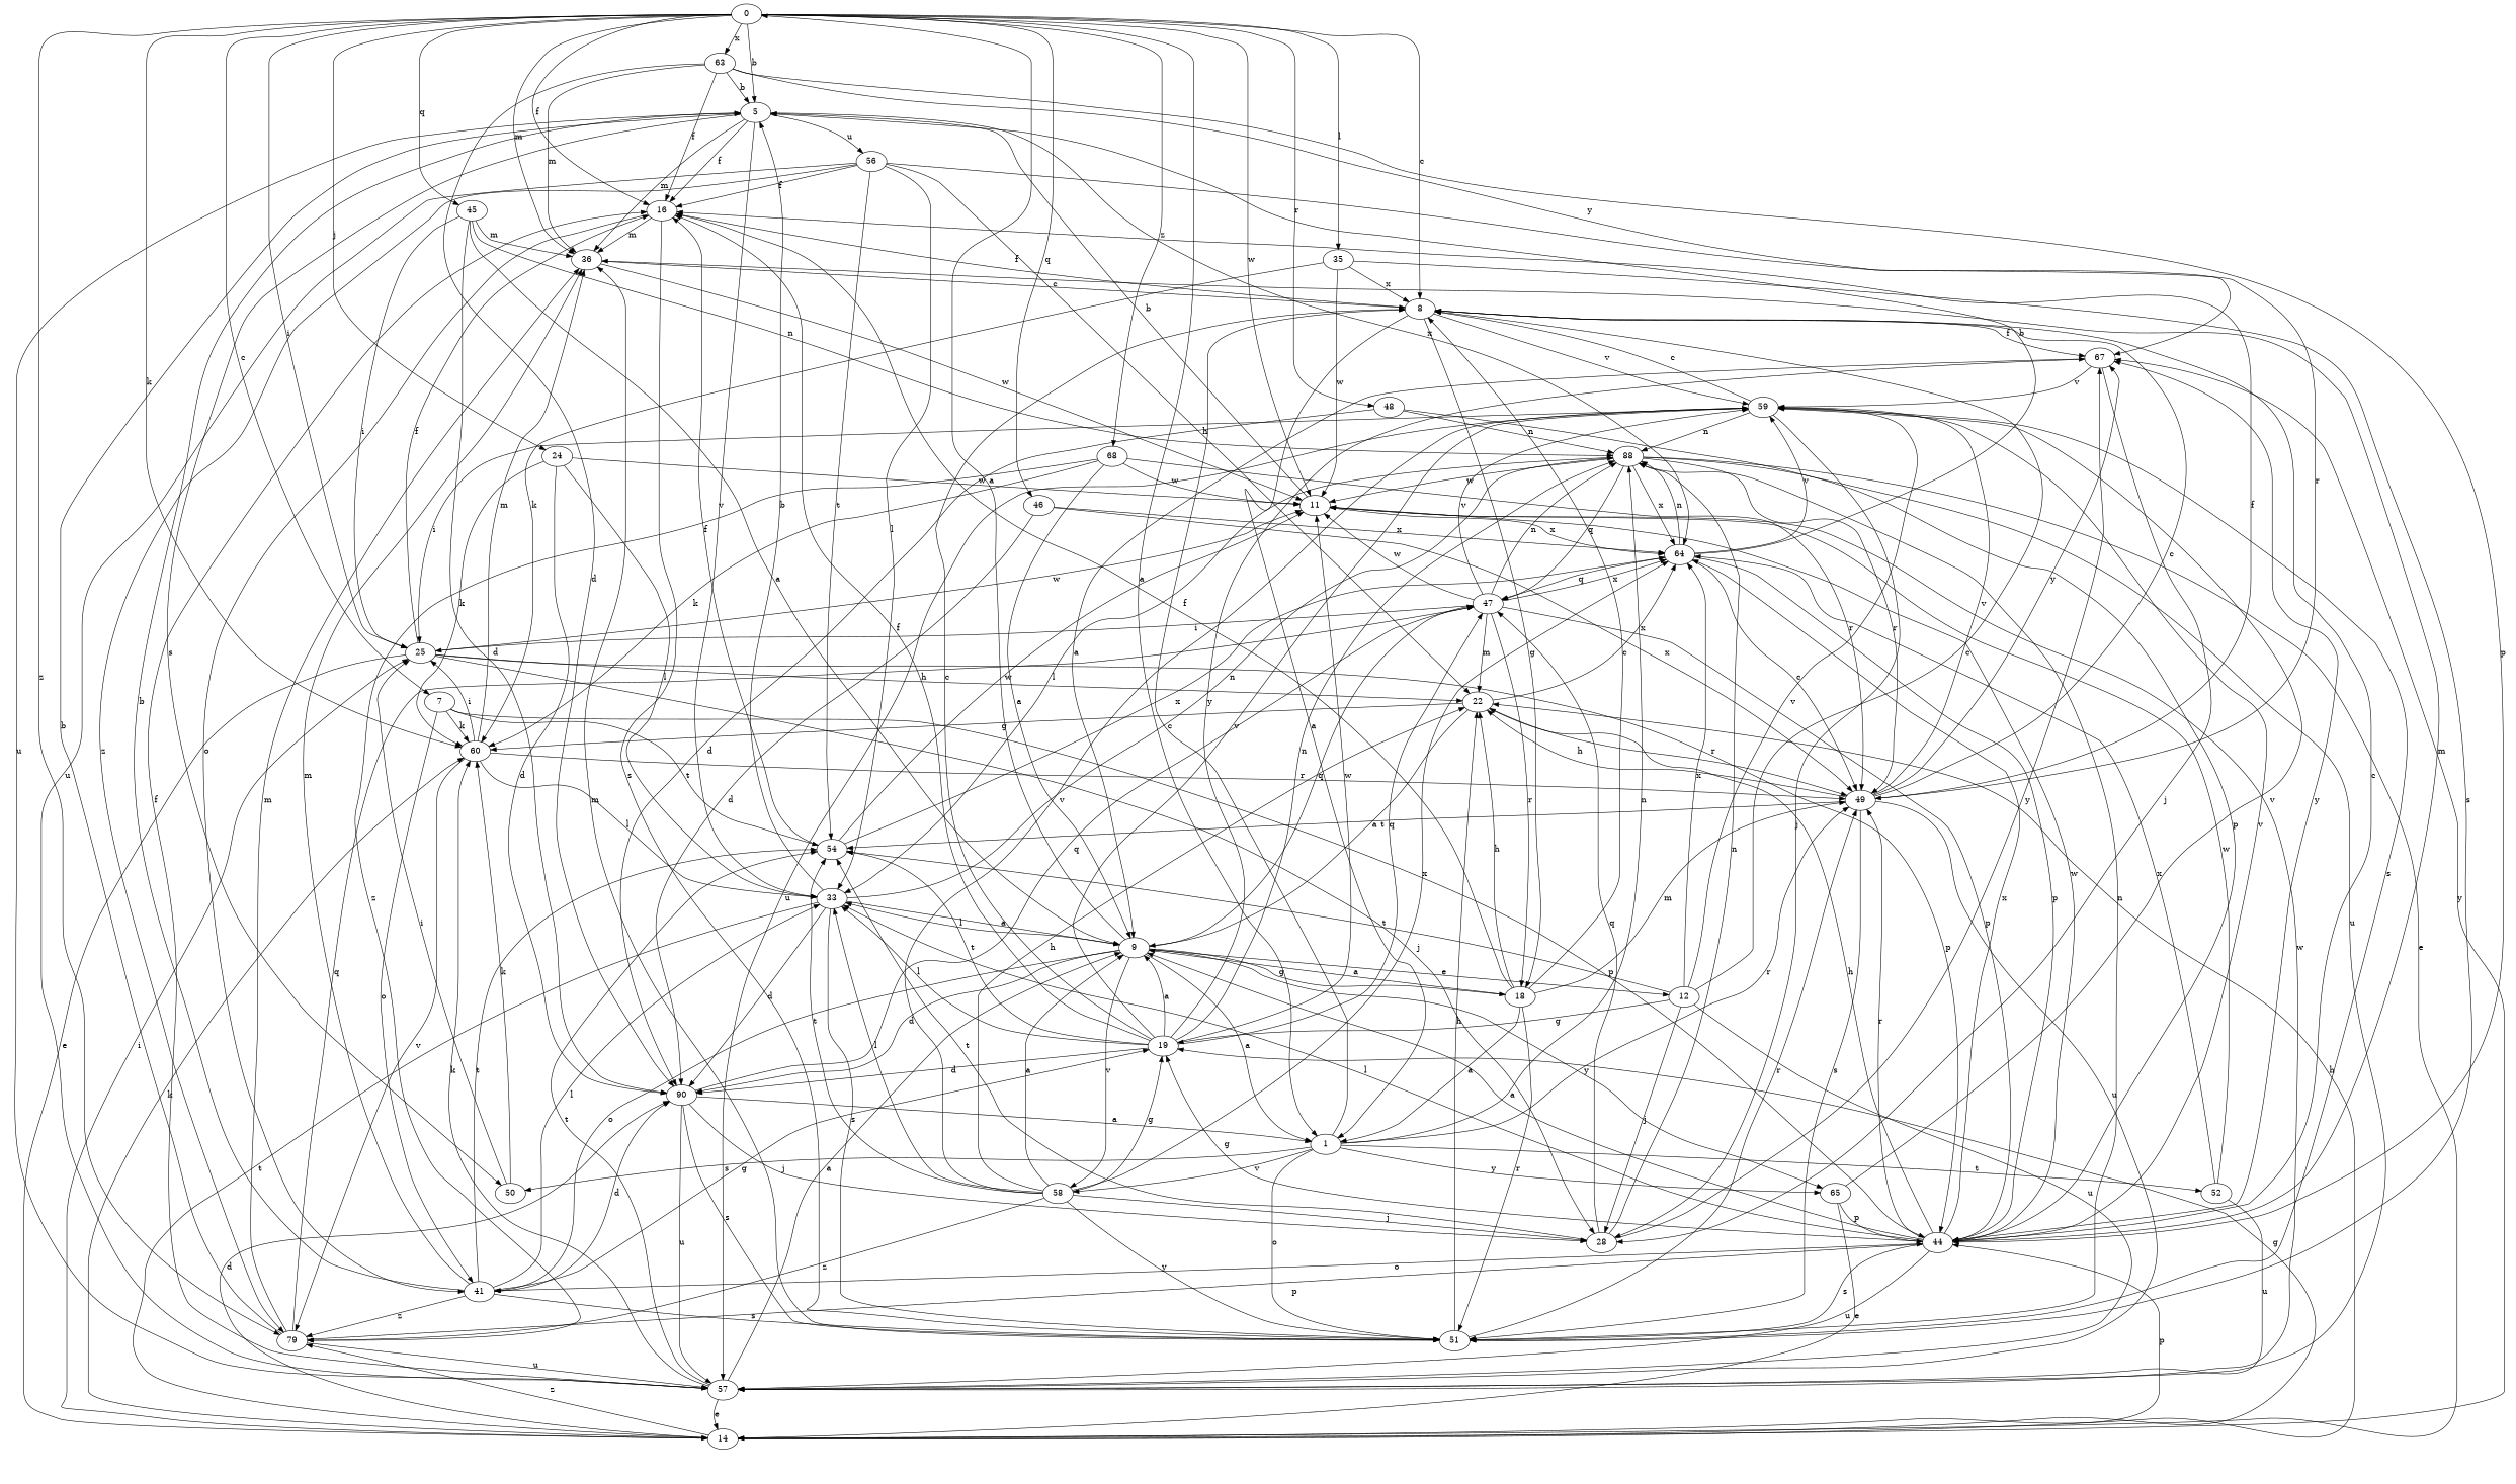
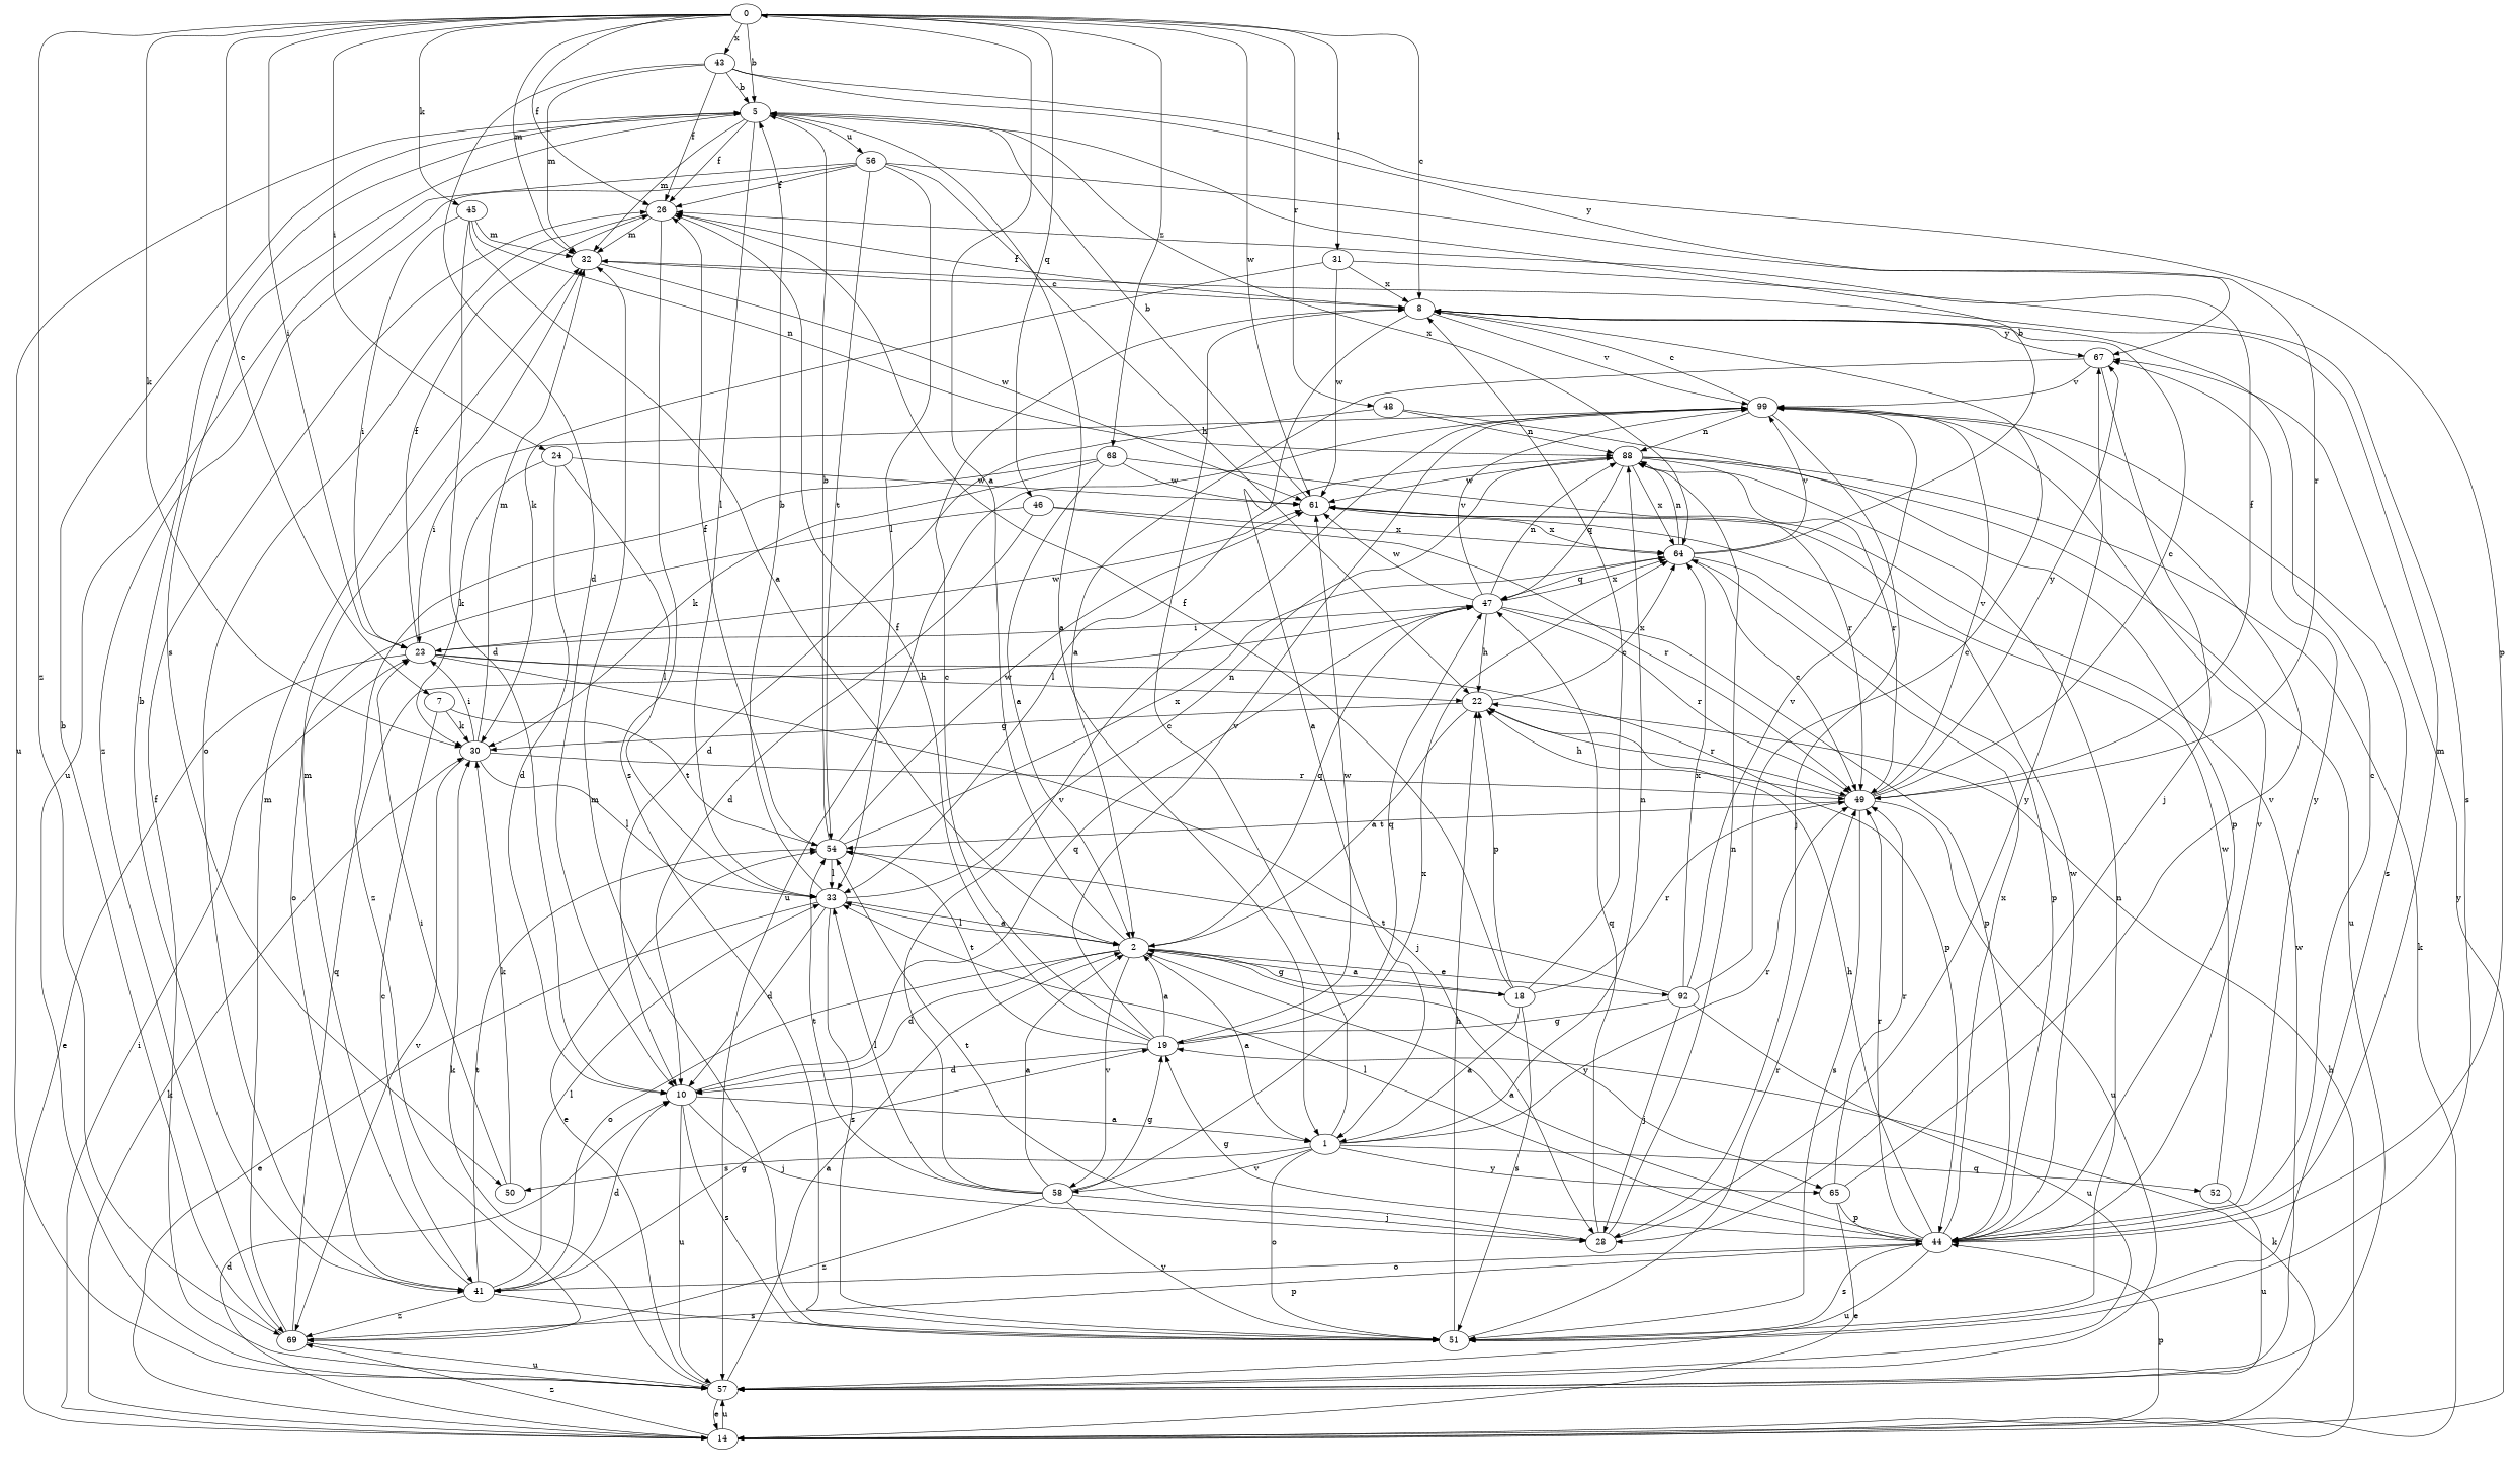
  strict digraph {
    0
    5
    7
    8
-   16
+   16 [label=26]
    24
-   25
-   30 [label=60]
-   31 [label=35]
-   36
+   25 [label=23]
+   30
+   31
+   36 [label=32]
    45
    46
    48
-   61 [label=11]
-   63
+   61
+   63 [label=43]
    68
-   69 [label=79]
+   69
    1
    50
    33
    56
    57
    64
    41
    44
    54
    18
-   59
+   59 [label=99]
    67
    51
-   10 [label=90]
+   10
    28
    n33 [label=14]
    22
    49
    n36 [label=88]
-   2 [label=9]
+   2
    47
    52
    58
    65
    19
-   12
+   12 [label=92]
    0 -> 5 [label=b]
    0 -> 7 [label=c]
    0 -> 8 [label=c]
    0 -> 16 [label=f]
-   0 -> 24 [label=j]
+   0 -> 24 [label=i]
    0 -> 25 [label=i]
    0 -> 30 [label=k]
    0 -> 31 [label=l]
    0 -> 36 [label=m]
-   0 -> 45 [label=q]
+   0 -> 45 [label=k]
    0 -> 46 [label=q]
    0 -> 48 [label=r]
    0 -> 61 [label=w]
    0 -> 63 [label=x]
    0 -> 68 [label=z]
    0 -> 69 [label=z]
    5 -> 16 [label=f]
    5 -> 36 [label=m]
-   0 -> 1 [label=a]
+   5 -> 1 [label=a]
    5 -> 50 [label=s]
-   5 -> 33 [label=v]
+   5 -> 33 [label=l]
    5 -> 56 [label=u]
    5 -> 57 [label=u]
    5 -> 64 [label=x]
    7 -> 30 [label=k]
-   7 -> 41 [label=o]
-   7 -> 44 [label=p]
+   7 -> 41 [label=c]
    7 -> 54 [label=t]
    8 -> 16 [label=f]
    8 -> 1 [label=a]
-   8 -> 18 [label=g]
    8 -> 59 [label=v]
-   8 -> 67 [label=f]
+   8 -> 67 [label=y]
    16 -> 36 [label=m]
    16 -> 41 [label=o]
    16 -> 51 [label=s]
    24 -> 30 [label=k]
    24 -> 61 [label=w]
    24 -> 33 [label=l]
    24 -> 10 [label=d]
    25 -> 16 [label=f]
    25 -> 61 [label=w]
    25 -> 44 [label=p]
    25 -> 28 [label=j]
    25 -> n33 [label=e]
    25 -> 22 [label=h]
    30 -> 25 [label=i]
    30 -> 36 [label=m]
    30 -> 69 [label=v]
    30 -> 33 [label=l]
    30 -> 49 [label=r]
    31 -> 8 [label=x]
    31 -> 30 [label=k]
    31 -> 61 [label=w]
    31 -> 51 [label=s]
    36 -> 8 [label=c]
    36 -> 61 [label=w]
    45 -> 25 [label=i]
    45 -> 36 [label=m]
    45 -> 10 [label=d]
    45 -> n36 [label=n]
    45 -> 2 [label=a]
    46 -> 64 [label=x]
+   46 -> 41 [label=o]
    46 -> 10 [label=d]
-   46 -> 49 [label=x]
+   46 -> 49 [label=r]
    48 -> 44 [label=p]
    48 -> 10 [label=d]
    48 -> n36 [label=n]
    61 -> 5 [label=b]
    61 -> 64 [label=x]
    63 -> 5 [label=b]
    63 -> 16 [label=f]
    63 -> 36 [label=m]
    63 -> 44 [label=p]
    63 -> 67 [label=y]
    63 -> 10 [label=d]
    68 -> 30 [label=k]
    68 -> 61 [label=w]
    68 -> 69 [label=z]
    68 -> 49 [label=r]
    68 -> 2 [label=a]
    69 -> 5 [label=b]
    69 -> 36 [label=m]
    69 -> 57 [label=u]
    69 -> 44 [label=p]
    69 -> 47 [label=q]
    1 -> 8 [label=c]
    1 -> 50 [label=s]
    1 -> 51 [label=o]
    1 -> 49 [label=r]
    1 -> n36 [label=n]
-   1 -> 52 [label=t]
+   1 -> 52 [label=q]
    1 -> 58 [label=v]
    1 -> 65 [label=y]
    50 -> 25 [label=i]
    50 -> 30 [label=k]
    33 -> 5 [label=b]
    33 -> 51 [label=s]
    33 -> 10 [label=d]
-   33 -> n33 [label=t]
+   33 -> n33 [label=e]
    33 -> n36 [label=n]
    33 -> 2 [label=a]
    56 -> 16 [label=f]
    56 -> 69 [label=z]
    56 -> 33 [label=l]
    56 -> 57 [label=u]
    56 -> 54 [label=t]
    56 -> 22 [label=h]
    56 -> 49 [label=r]
    57 -> 16 [label=f]
    57 -> 30 [label=k]
    57 -> 61 [label=w]
-   57 -> 54 [label=t]
+   57 -> 54 [label=e]
    57 -> n33 [label=e]
    57 -> 2 [label=a]
    64 -> 5 [label=b]
    64 -> 44 [label=p]
    64 -> 59 [label=v]
    64 -> 49 [label=c]
    64 -> n36 [label=n]
    64 -> 47 [label=q]
    41 -> 5 [label=b]
    41 -> 36 [label=m]
    41 -> 69 [label=z]
    41 -> 33 [label=l]
    41 -> 54 [label=t]
    41 -> 51 [label=s]
    41 -> 10 [label=d]
    41 -> 19 [label=g]
    44 -> 8 [label=c]
    44 -> 36 [label=m]
    44 -> 61 [label=w]
    44 -> 33 [label=l]
    44 -> 57 [label=u]
    44 -> 64 [label=x]
    44 -> 41 [label=o]
    44 -> 59 [label=v]
    44 -> 67 [label=y]
    44 -> 51 [label=s]
    44 -> 22 [label=h]
    44 -> 49 [label=r]
    44 -> 2 [label=a]
    44 -> 19 [label=g]
+   54 -> 5 [label=b]
    54 -> 16 [label=f]
    54 -> 61 [label=w]
-   19 -> 33 [label=l]
+   54 -> 33 [label=l]
    54 -> 64 [label=x]
    18 -> 8 [label=c]
    18 -> 16 [label=f]
    18 -> 1 [label=a]
-   18 -> 51 [label=r]
-   18 -> 22 [label=h]
-   18 -> 49 [label=m]
+   18 -> 51 [label=s]
+   18 -> 22 [label=p]
+   18 -> 49 [label=r]
    18 -> 2 [label=a]
    59 -> 8 [label=c]
    59 -> 25 [label=i]
    59 -> 57 [label=u]
    59 -> 51 [label=s]
    59 -> 28 [label=j]
    59 -> n36 [label=n]
    67 -> 59 [label=v]
    67 -> 28 [label=j]
    67 -> 2 [label=a]
    51 -> 36 [label=m]
    51 -> 22 [label=h]
    51 -> 49 [label=r]
    51 -> n36 [label=n]
    10 -> 1 [label=a]
    10 -> 57 [label=u]
    10 -> 51 [label=s]
    10 -> 28 [label=j]
    10 -> 47 [label=q]
    28 -> 54 [label=t]
    28 -> 67 [label=y]
    28 -> n36 [label=n]
    28 -> 47 [label=q]
    n33 -> 25 [label=i]
    n33 -> 30 [label=k]
    n33 -> 69 [label=z]
+   n33 -> 57 [label=u]
    n33 -> 44 [label=p]
    n33 -> 67 [label=y]
    n33 -> 10 [label=d]
    n33 -> 22 [label=h]
-   n33 -> 19 [label=g]
+   n33 -> 19 [label=k]
    22 -> 30 [label=g]
    22 -> 64 [label=x]
    22 -> 49 [label=r]
    22 -> 2 [label=a]
    49 -> 8 [label=c]
    49 -> 16 [label=f]
    49 -> 57 [label=u]
    49 -> 54 [label=t]
    49 -> 59 [label=v]
    49 -> 67 [label=y]
    49 -> 51 [label=s]
    49 -> 22 [label=h]
    n36 -> 61 [label=w]
    n36 -> 33 [label=l]
    n36 -> 57 [label=u]
    n36 -> 64 [label=x]
-   n36 -> n33 [label=e]
+   n36 -> n33 [label=k]
    n36 -> 49 [label=r]
    n36 -> 47 [label=q]
    2 -> 0 [label=a]
    2 -> 1 [label=a]
    2 -> 33 [label=l]
    2 -> 41 [label=o]
    2 -> 18 [label=g]
    2 -> 10 [label=d]
    2 -> 47 [label=q]
    2 -> 58 [label=v]
    2 -> 65 [label=y]
    2 -> 12 [label=e]
    47 -> 25 [label=i]
    47 -> 61 [label=w]
    47 -> 64 [label=x]
    47 -> 44 [label=p]
    47 -> 59 [label=v]
-   47 -> 22 [label=m]
-   47 -> 18 [label=r]
+   47 -> 22 [label=h]
+   47 -> 49 [label=r]
    47 -> n36 [label=n]
    52 -> 61 [label=w]
    52 -> 57 [label=u]
-   52 -> 64 [label=x]
    58 -> 69 [label=z]
    58 -> 33 [label=l]
    58 -> 64 [label=x]
    58 -> 54 [label=t]
    58 -> 59 [label=v]
    58 -> 51 [label=y]
    58 -> 28 [label=j]
-   58 -> 22 [label=h]
    58 -> 2 [label=a]
    58 -> 19 [label=g]
    65 -> 44 [label=p]
    65 -> 59 [label=v]
    65 -> n33 [label=e]
+   65 -> 49 [label=r]
    19 -> 8 [label=c]
    19 -> 16 [label=f]
    19 -> 61 [label=w]
    19 -> 54 [label=t]
    19 -> 59 [label=v]
-   19 -> 67 [label=y]
    19 -> 10 [label=d]
-   19 -> n36 [label=n]
    19 -> 2 [label=a]
    19 -> 47 [label=q]
    12 -> 8 [label=c]
    12 -> 57 [label=u]
    12 -> 64 [label=x]
    12 -> 54 [label=t]
    12 -> 59 [label=v]
    12 -> 28 [label=j]
    12 -> 19 [label=g]
  }
